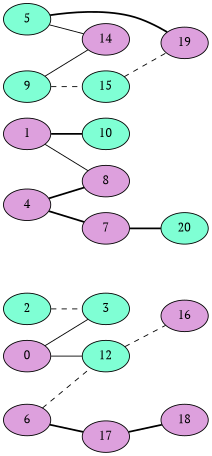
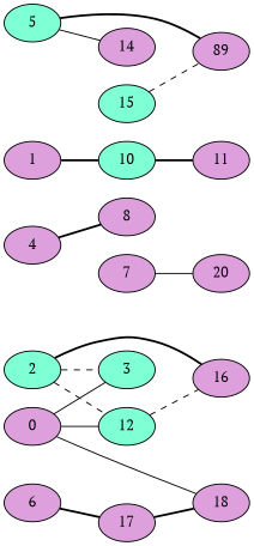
  graph {
    fontname="PT Serif"
    rankdir=LR
    node [fillcolor=plum fontname="PT Serif" style=filled type=corner]
    edge [angle0=.28 fontname="PT Serif" frequency=1 style=bold type0=line]
    0 [type=intersection x=234 y=254]
    3 [fillcolor=aquamarine x=208 y=251]
    12 [fillcolor=aquamarine type=intersection x=289 y=270]
    18 [x=222 y=245]
    16 [x=297 y=338]
    1 [x=393 y=454]
    8 [x=131 y=461]
    10 [fillcolor=aquamarine x=403 y=196]
+   11 [x=390 y=56]
    2 [fillcolor=aquamarine x=212 y=314]
    4 [x=136 y=209]
    7 [type=intersection x=132 y=125]
-   20 [fillcolor=aquamarine type=endpoint x=202 y=186]
+   20 [type=endpoint x=202 y=186]
    5 [fillcolor=aquamarine x=204 y=349]
    14 [x=337 y=377]
-   19 [x=189 y=143]
+   19 [x=189 y=143 label=89]
    6 [x=303 y=185]
    17 [x=216 y=188]
-   9 [fillcolor=aquamarine x=325 y=300]
    15 [fillcolor=aquamarine x=333 y=145]
    0 -- 3 [angle0=.11 style=solid]
    0 -- 12 [style=solid]
+   0 -- 18 [angle0=.64 style=solid]
    12 -- 16 [angle0=1.45 style=dashed]
-   1 -- 8 [angle0=-.03 style=solid]
    1 -- 10 [angle0=-1.53]
+   10 -- 11 [angle0=1.48]
    2 -- 3 [angle0=1.51 style=dashed]
+   2 -- 16
    4 -- 8 [angle0=-1.55]
-   4 -- 7 [angle0=1.52]
-   7 -- 20 [angle0=.72]
+   7 -- 20 [angle0=.72 style=solid]
    5 -- 14 [angle0=.21 style=solid]
    5 -- 19 [angle0=1.50]
-   6 -- 12 [angle0=-1.41 style=dashed]
+   2 -- 12 [angle0=-1.41 style=dashed]
    6 -- 17 [angle0=-.03]
    17 -- 18 [angle0=1.47]
-   9 -- 14 [angle0=1.42 style=solid]
-   9 -- 15 [angle0=-1.52 style=dashed]
    15 -- 19 [angle0=.01 style=dashed]
  }
